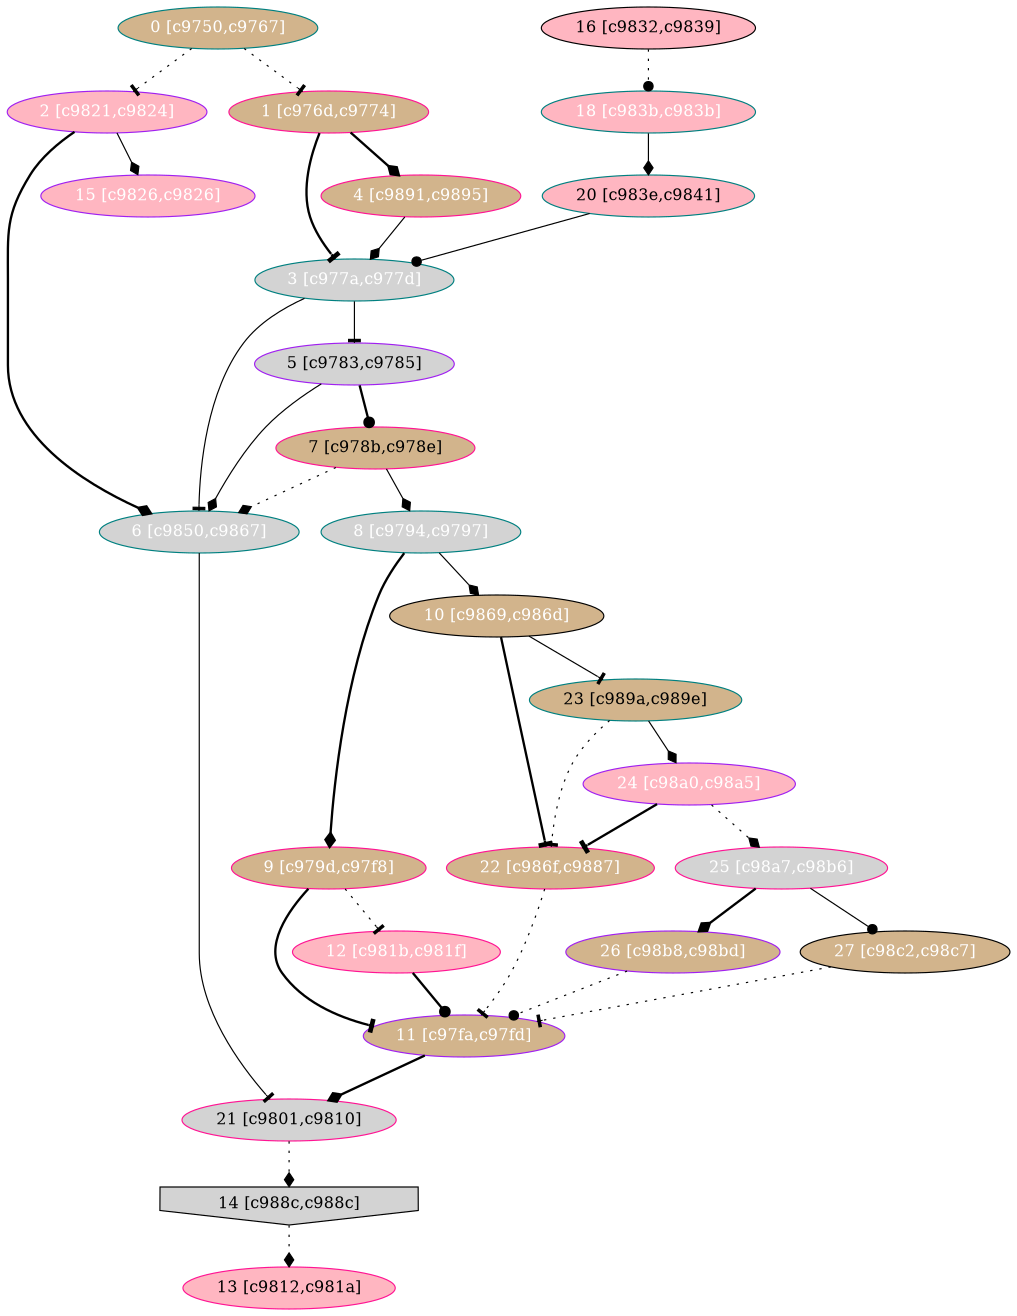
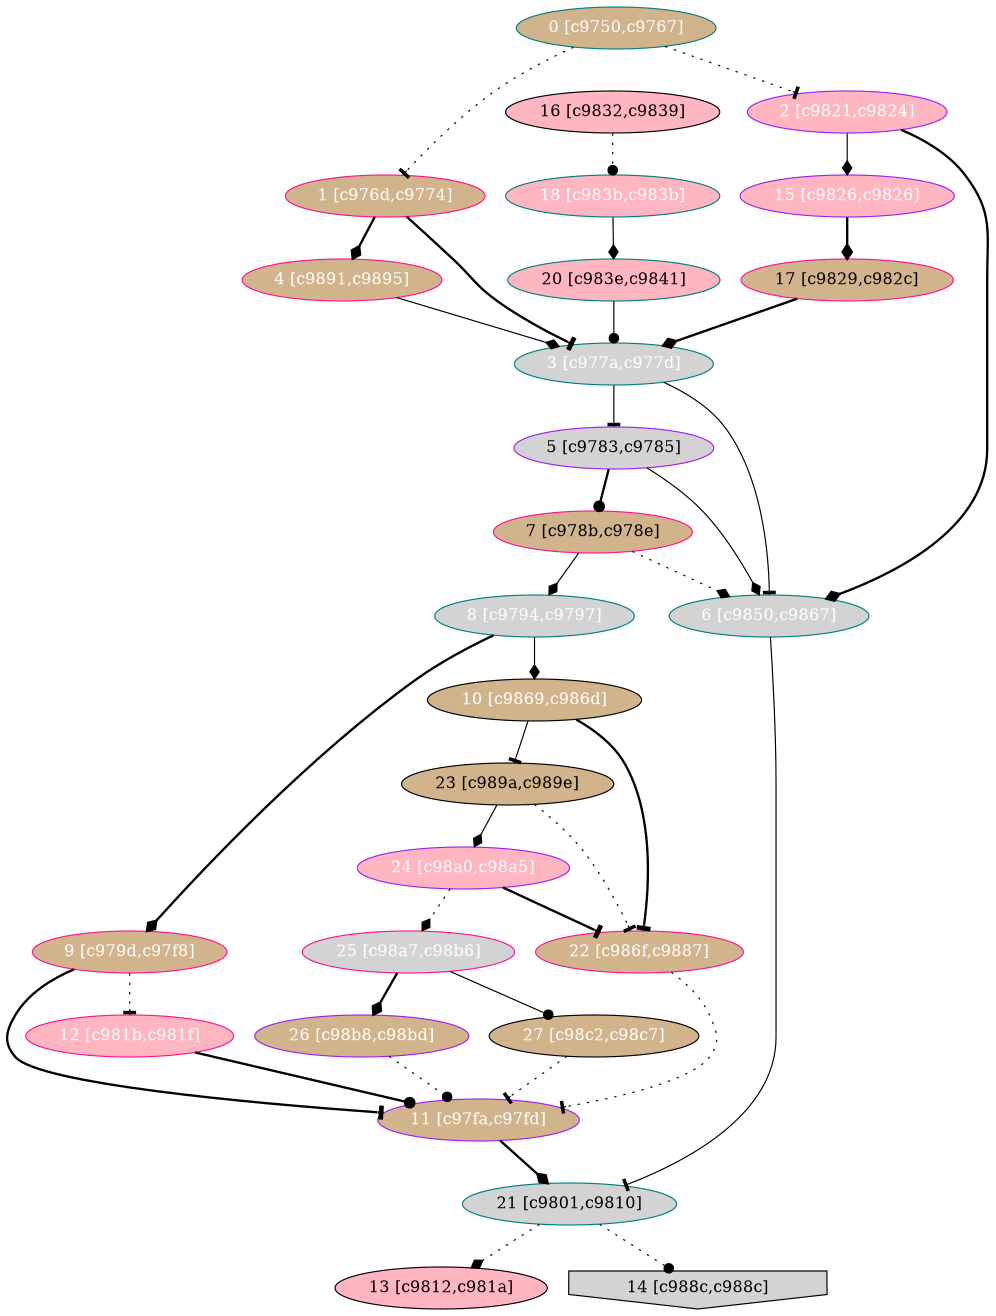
  digraph {
    node [color=deeppink fillcolor=tan fontcolor="#ffffff" shape=oval style=filled]
    edge [arrowhead=diamond style=bold]
    n1 [color=teal label="0 [c9750,c9767]"]
    n2 [label="1 [c976d,c9774]"]
    n3 [color=purple fillcolor=lightpink label="2 [c9821,c9824]"]
    n4 [color=teal fillcolor=lightgrey label="3 [c977a,c977d]"]
    n5 [label="4 [c9891,c9895]"]
    n6 [color=teal fillcolor=lightgrey label="6 [c9850,c9867]"]
    n7 [color=purple fillcolor=lightpink label="15 [c9826,c9826]"]
    n8 [color=purple fillcolor=lightgrey fontcolor="#000000" label="5 [c9783,c9785]"]
-   n9 [fillcolor=lightgrey fontcolor="#000000" label="21 [c9801,c9810]"]
+   n9 [color=teal fillcolor=lightgrey fontcolor="#000000" label="21 [c9801,c9810]"]
+   n10 [fontcolor="#000000" label="17 [c9829,c982c]"]
    n11 [fontcolor="#000000" label="7 [c978b,c978e]"]
    n12 [color=teal fillcolor=lightgrey label="8 [c9794,c9797]"]
-   n13 [fillcolor=lightpink fontcolor="#000000" label="13 [c9812,c981a]"]
+   n13 [color=black fillcolor=lightpink fontcolor="#000000" label="13 [c9812,c981a]"]
    n14 [color=black fillcolor=lightgrey fontcolor="#000000" label="14 [c988c,c988c]" shape=invhouse]
    n15 [label="9 [c979d,c97f8]"]
    n16 [color=black label="10 [c9869,c986d]"]
    n17 [color=purple label="11 [c97fa,c97fd]"]
    n18 [fillcolor=lightpink label="12 [c981b,c981f]"]
    n19 [label="22 [c986f,c9887]"]
-   n20 [color=teal fontcolor="#000000" label="23 [c989a,c989e]"]
+   n20 [color=black fontcolor="#000000" label="23 [c989a,c989e]"]
    n21 [color=purple fillcolor=lightpink label="24 [c98a0,c98a5]"]
    n22 [color=black fillcolor=lightpink fontcolor="#000000" label="16 [c9832,c9839]"]
    n23 [color=teal fillcolor=lightpink label="18 [c983b,c983b]"]
    n24 [color=teal fillcolor=lightpink fontcolor="#000000" label="20 [c983e,c9841]"]
    n25 [fillcolor=lightgrey label="25 [c98a7,c98b6]"]
    n26 [color=purple label="26 [c98b8,c98bd]"]
    n27 [color=black label="27 [c98c2,c98c7]"]
    n1 -> n2 [arrowhead=tee style=dotted]
    n1 -> n3 [arrowhead=tee style=dotted]
    n2 -> n4 [arrowhead=tee]
    n2 -> n5
    n3 -> n6
    n3 -> n7 [style=solid]
    n4 -> n6 [arrowhead=tee style=solid]
    n4 -> n8 [arrowhead=tee style=solid]
    n5 -> n4 [style=solid]
    n6 -> n9 [arrowhead=tee style=solid]
+   n7 -> n10
    n8 -> n6 [style=solid]
    n8 -> n11 [arrowhead=dot]
-   n14 -> n13 [style=dotted]
-   n9 -> n14 [style=dotted]
+   n9 -> n13 [style=dotted]
+   n9 -> n14 [arrowhead=dot style=dotted]
+   n10 -> n4
    n11 -> n6 [style=dotted]
    n11 -> n12 [style=solid]
    n12 -> n15
    n12 -> n16 [style=solid]
    n15 -> n17 [arrowhead=tee]
    n15 -> n18 [arrowhead=tee style=dotted]
    n16 -> n19 [arrowhead=tee]
    n16 -> n20 [arrowhead=tee style=solid]
    n17 -> n9
    n18 -> n17 [arrowhead=dot]
    n19 -> n17 [arrowhead=tee style=dotted]
    n20 -> n19 [arrowhead=tee style=dotted]
    n20 -> n21 [style=solid]
    n21 -> n19 [arrowhead=tee]
    n21 -> n25 [style=dotted]
    n22 -> n23 [arrowhead=dot style=dotted]
    n23 -> n24 [style=solid]
    n24 -> n4 [arrowhead=dot style=solid]
    n25 -> n26
    n25 -> n27 [arrowhead=dot style=solid]
    n26 -> n17 [arrowhead=dot style=dotted]
    n27 -> n17 [arrowhead=tee style=dotted]
  }
